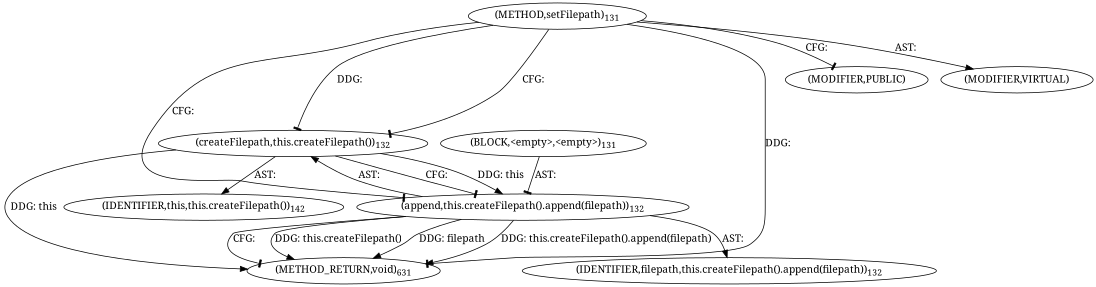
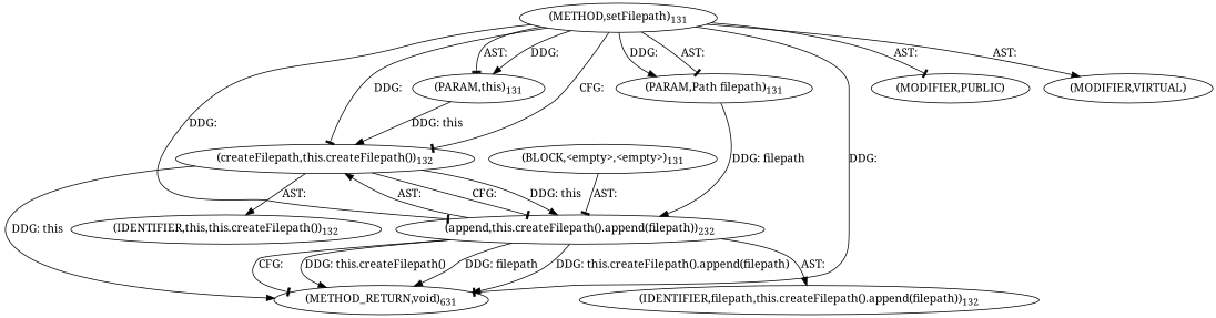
  digraph {
    fontname="Noto Serif"
    node [fontname="Noto Serif"]
    edge [arrowhead=normal fontname="Noto Serif"]
    n1 [label=<(METHOD,setFilepath)<SUB>131</SUB>>]
-   n4 [label=<(append,this.createFilepath().append(filepath))<SUB>132</SUB>>]
+   n2 [label=<(PARAM,this)<SUB>131</SUB>>]
+   n3 [label=<(PARAM,Path filepath)<SUB>131</SUB>>]
+   n4 [label=<(append,this.createFilepath().append(filepath))<SUB>232</SUB>>]
    n5 [label=<(createFilepath,this.createFilepath())<SUB>132</SUB>>]
    n6 [label=<(MODIFIER,PUBLIC)>]
    n7 [label=<(MODIFIER,VIRTUAL)>]
    n8 [label=<(METHOD_RETURN,void)<SUB>631</SUB>>]
    n9 [label=<(BLOCK,&lt;empty&gt;,&lt;empty&gt;)<SUB>131</SUB>>]
    n10 [label=<(IDENTIFIER,filepath,this.createFilepath().append(filepath))<SUB>132</SUB>>]
-   n11 [label=<(IDENTIFIER,this,this.createFilepath())<SUB>142</SUB>>]
-   n1 -> n4 [arrowhead=tee label="CFG: "]
+   n11 [label=<(IDENTIFIER,this,this.createFilepath())<SUB>132</SUB>>]
+   n1 -> n2 [arrowhead=tee label="AST: "]
+   n1 -> n2 [label="DDG: "]
+   n1 -> n3 [arrowhead=tee label="AST: "]
+   n1 -> n3 [label="DDG: "]
+   n1 -> n4 [arrowhead=tee label="DDG: "]
    n1 -> n5 [arrowhead=tee label="CFG: "]
    n1 -> n5 [arrowhead=tee label="DDG: "]
-   n1 -> n6 [arrowhead=tee label="CFG: "]
+   n1 -> n6 [arrowhead=tee label="AST: "]
    n1 -> n7 [label="AST: "]
    n1 -> n8 [arrowhead=tee label="DDG: "]
+   n2 -> n5 [label="DDG: this"]
+   n3 -> n4 [label="DDG: filepath"]
    n4 -> n5 [label="AST: "]
    n4 -> n8 [arrowhead=tee label="CFG: "]
    n4 -> n8 [label="DDG: this.createFilepath()"]
    n4 -> n8 [label="DDG: filepath"]
    n4 -> n8 [label="DDG: this.createFilepath().append(filepath)"]
    n4 -> n10 [label="AST: "]
    n5 -> n4 [arrowhead=tee label="CFG: "]
    n5 -> n4 [label="DDG: this"]
    n5 -> n8 [label="DDG: this"]
    n5 -> n11 [label="AST: "]
    n9 -> n4 [arrowhead=tee label="AST: "]
  }
